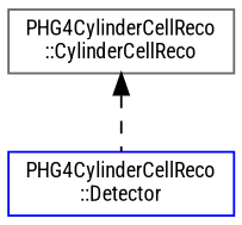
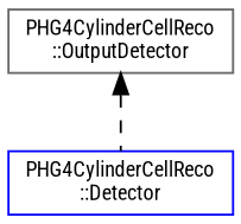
  digraph {
    rankdir=TB
    fontname="Roboto Condensed"
    node [fillcolor=white fontname="Roboto Condensed" fontsize=10 shape=record style=filled]
-   n1 [color=gray40 fontcolor=black height=0.2 label="PHG4CylinderCellReco\l::CylinderCellReco" width=0.4]
+   n1 [color=gray40 fontcolor=black height=0.2 label="PHG4CylinderCellReco\l::OutputDetector" width=0.4]
    n2 [color=blue height=0.2 label="PHG4CylinderCellReco\l::Detector" width=0.4]
    n1 -> n2 [color=black dir=back fontname="Roboto Condensed" fontsize=10 labelfontname=FreeSans labelfontsize=10 style=dashed]
  }
